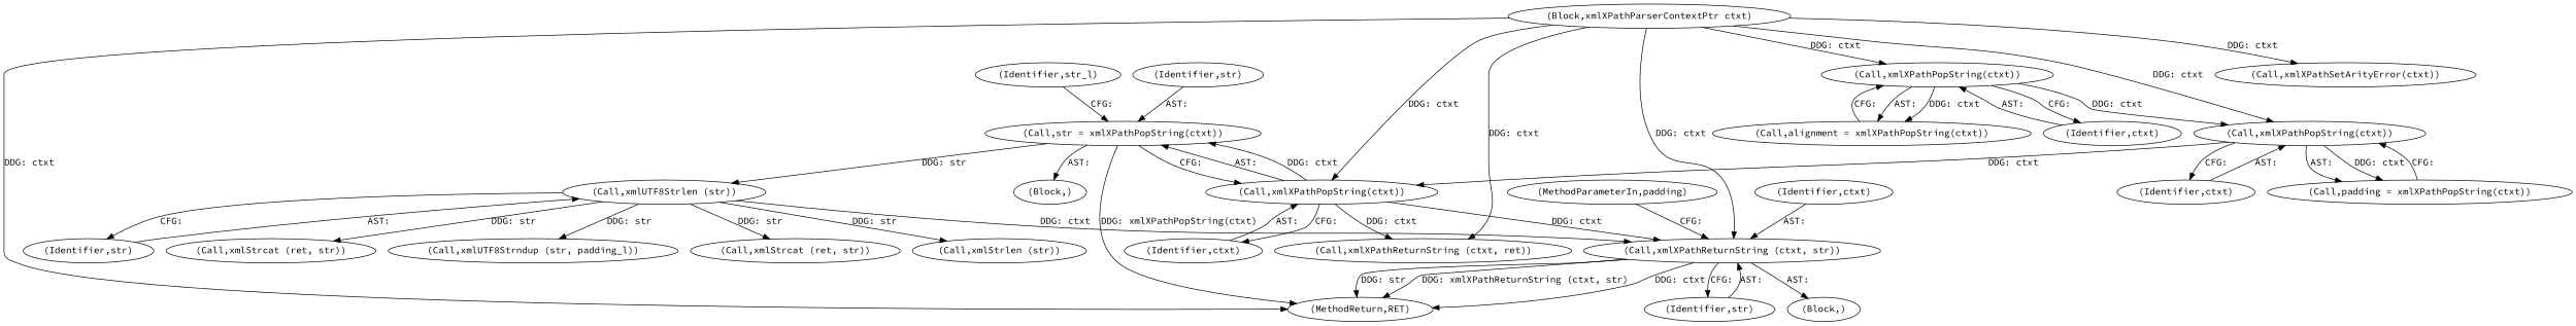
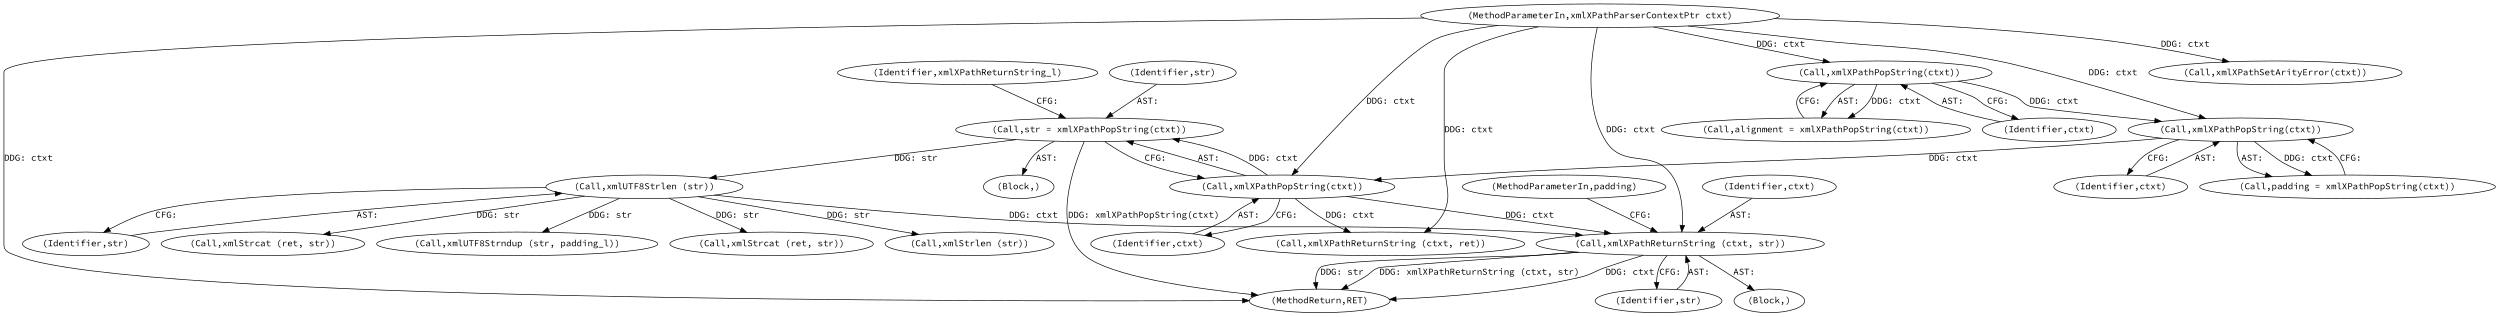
  digraph {
    fontname="Source Code Pro"
    node [fontname="Source Code Pro"]
    edge [fontname="Source Code Pro"]
    n1 [label="(Call,xmlXPathReturnString (ctxt, str))"]
    n2 [label="(Identifier,str)"]
    n3 [label="(Block,)"]
    n4 [label="(MethodReturn,RET)"]
    n5 [label="(Call,xmlXPathPopString(ctxt))"]
    n6 [label="(Call,str = xmlXPathPopString(ctxt))"]
    n7 [label="(Identifier,ctxt)"]
    n8 [label="(Call,xmlXPathReturnString (ctxt, ret))"]
    n9 [label="(Call,xmlUTF8Strlen (str))"]
    n10 [label="(Block,)"]
    n11 [label="(Call,xmlXPathPopString(ctxt))"]
    n12 [label="(Call,padding = xmlXPathPopString(ctxt))"]
    n13 [label="(Identifier,ctxt)"]
    n14 [label="(Call,xmlXPathPopString(ctxt))"]
    n15 [label="(Identifier,ctxt)"]
    n16 [label="(Call,alignment = xmlXPathPopString(ctxt))"]
-   n17 [label="(Block,xmlXPathParserContextPtr ctxt)"]
+   n17 [label="(MethodParameterIn,xmlXPathParserContextPtr ctxt)"]
    n18 [label="(Call,xmlXPathSetArityError(ctxt))"]
    n19 [label="(Call,xmlStrcat (ret, str))"]
    n20 [label="(Call,xmlUTF8Strndup (str, padding_l))"]
    n21 [label="(Call,xmlStrcat (ret, str))"]
    n22 [label="(Call,xmlStrlen (str))"]
    n23 [label="(Identifier,str)"]
-   n24 [label="(Identifier,str_l)"]
+   n24 [label="(Identifier,xmlXPathReturnString_l)"]
    n25 [label="(Identifier,ctxt)"]
    n26 [label="(MethodParameterIn,padding)"]
    n27 [label="(Identifier,str)"]
    n1 -> n2 [label="CFG: "]
    n1 -> n3 [label="AST: "]
    n1 -> n4 [label="DDG: str"]
    n1 -> n4 [label="DDG: xmlXPathReturnString (ctxt, str)"]
    n1 -> n4 [label="DDG: ctxt"]
    n2 -> n1 [label="AST: "]
    n5 -> n1 [label="DDG: ctxt"]
    n5 -> n6 [label="AST: "]
    n5 -> n6 [label="DDG: ctxt"]
    n5 -> n7 [label="CFG: "]
    n5 -> n8 [label="DDG: ctxt"]
    n6 -> n4 [label="DDG: xmlXPathPopString(ctxt)"]
    n6 -> n5 [label="CFG: "]
    n6 -> n9 [label="DDG: str"]
    n6 -> n10 [label="AST: "]
    n7 -> n5 [label="AST: "]
    n9 -> n1 [label="DDG: ctxt"]
    n9 -> n19 [label="DDG: str"]
    n9 -> n20 [label="DDG: str"]
    n9 -> n21 [label="DDG: str"]
    n9 -> n22 [label="DDG: str"]
    n9 -> n23 [label="CFG: "]
    n11 -> n5 [label="DDG: ctxt"]
    n11 -> n12 [label="AST: "]
    n11 -> n12 [label="DDG: ctxt"]
    n11 -> n13 [label="CFG: "]
    n12 -> n11 [label="CFG: "]
    n13 -> n11 [label="AST: "]
    n14 -> n11 [label="DDG: ctxt"]
    n14 -> n15 [label="CFG: "]
    n14 -> n16 [label="AST: "]
    n14 -> n16 [label="DDG: ctxt"]
    n15 -> n14 [label="AST: "]
    n16 -> n14 [label="CFG: "]
    n17 -> n1 [label="DDG: ctxt"]
    n17 -> n4 [label="DDG: ctxt"]
    n17 -> n5 [label="DDG: ctxt"]
    n17 -> n8 [label="DDG: ctxt"]
    n17 -> n11 [label="DDG: ctxt"]
    n17 -> n14 [label="DDG: ctxt"]
    n17 -> n18 [label="DDG: ctxt"]
    n23 -> n9 [label="AST: "]
    n24 -> n6 [label="CFG: "]
    n25 -> n1 [label="AST: "]
    n26 -> n1 [label="CFG: "]
    n27 -> n6 [label="AST: "]
  }
